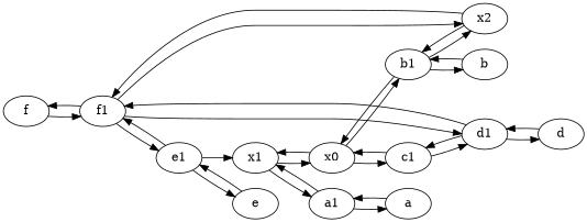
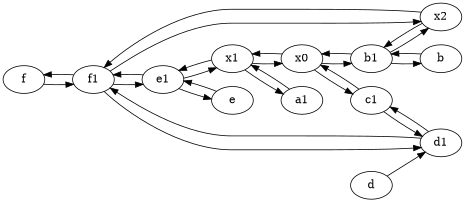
  digraph {
    rankdir=LR
    f
    f1
    x2
    d1
    e1
    b1
    c1
    d
    x1
    e
    x0
    a1
-   a
    b
    f -> f1
    f1 -> f
    f1 -> x2
    f1 -> d1
    f1 -> e1
    x2 -> f1
    x2 -> b1
    d1 -> f1
    d1 -> c1
-   d1 -> d
    e1 -> f1
    e1 -> x1
    e1 -> e
    b1 -> x2
    b1 -> x0
    b1 -> b
    c1 -> d1
    c1 -> x0
    d -> d1
+   x1 -> e1
    x1 -> x0
    x1 -> a1
    e -> e1
    x0 -> b1
    x0 -> c1
    x0 -> x1
    a1 -> x1
-   a1 -> a
-   a -> a1
    b -> b1
  }
